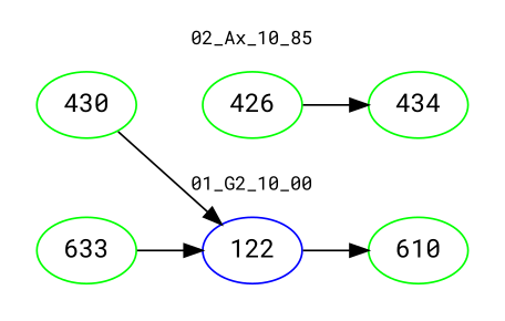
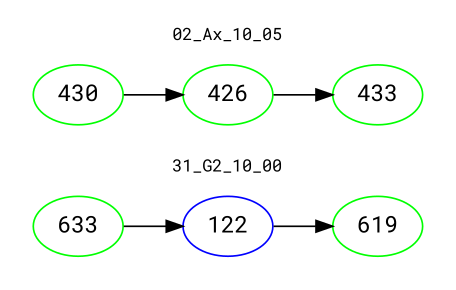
  digraph {
    fontname="Roboto Mono"
    rankdir=LR
    node [color=green fontname="Roboto Mono"]
    edge [color=black fontname="Roboto Mono"]
    n1 [label=430]
    n2 [label=426]
-   n3 [label=434]
+   n3 [label=433]
    n4 [label=633]
    n5 [color=blue label=122]
-   n6 [label=610]
+   n6 [label=619]
    subgraph cluster_1 {
      color=white
      fontsize=10
-     label="02_Ax_10_85"
+     label="02_Ax_10_05"
      n1
      n2
      n3
    }
    subgraph cluster_2 {
      color=white
      fontsize=10
-     label="01_G2_10_00"
+     label="31_G2_10_00"
      n4
      n5
      n6
    }
-   n1 -> n5
+   n1 -> n2
    n2 -> n3
    n4 -> n5
    n5 -> n6
  }
